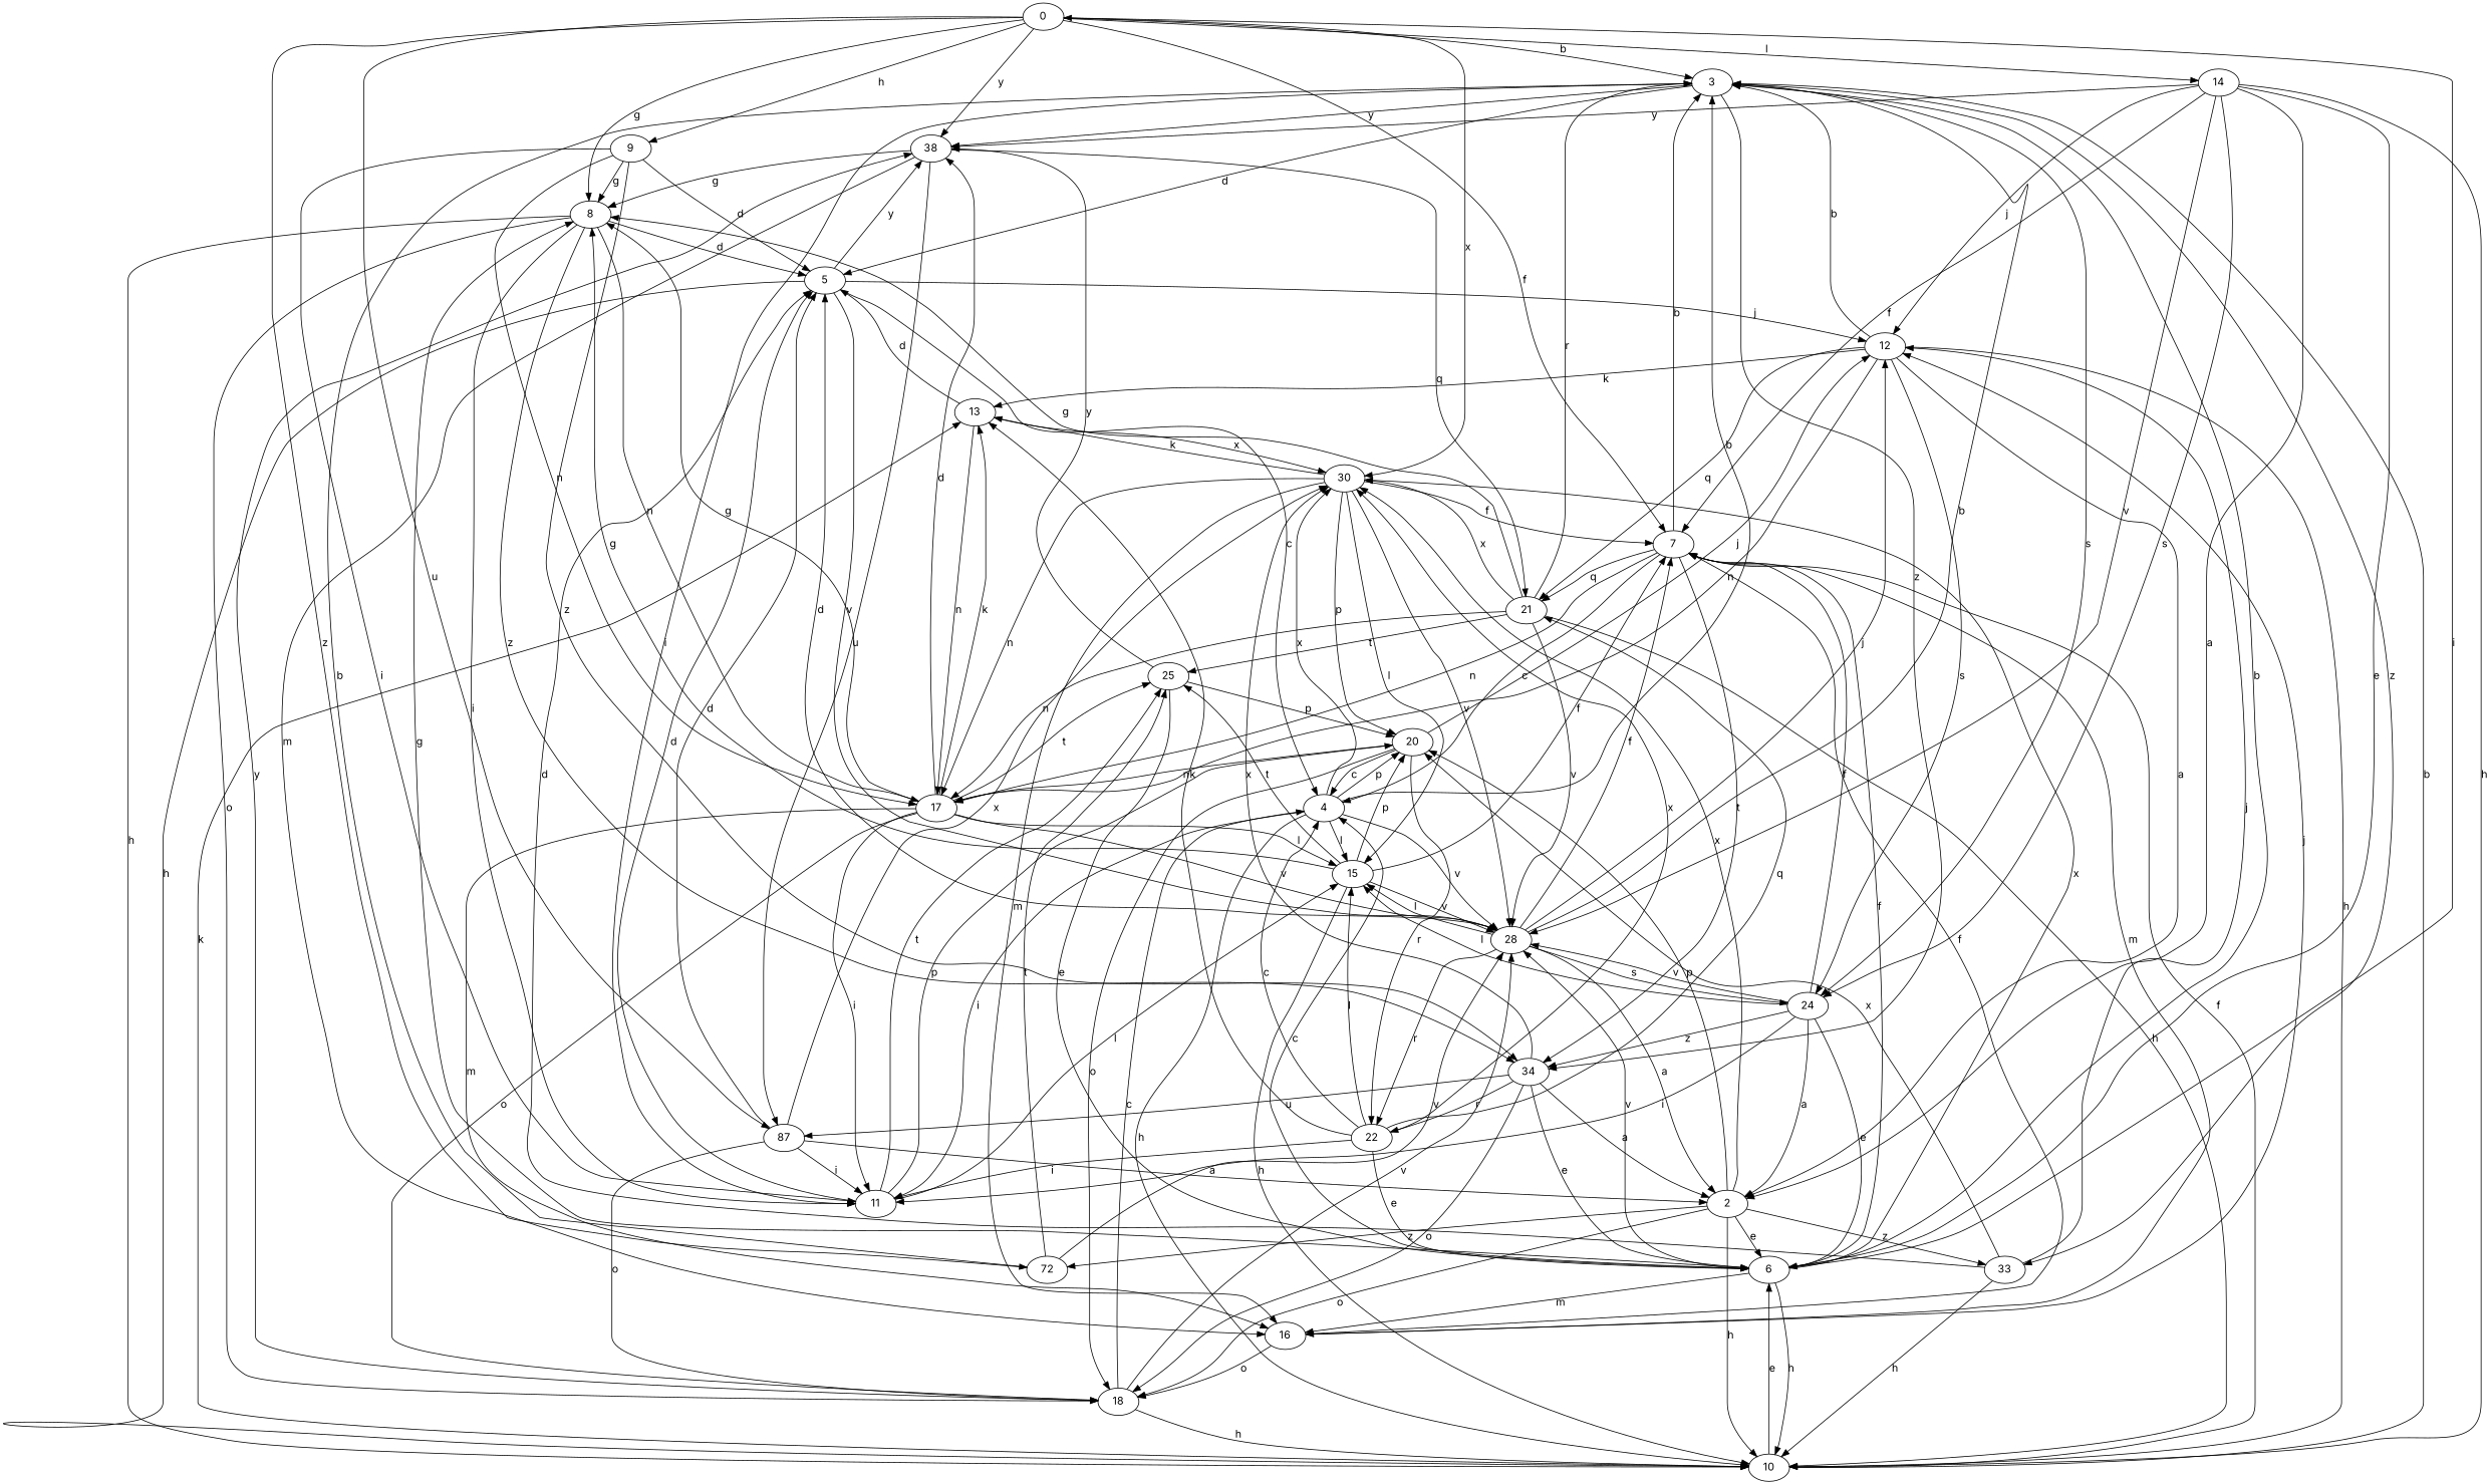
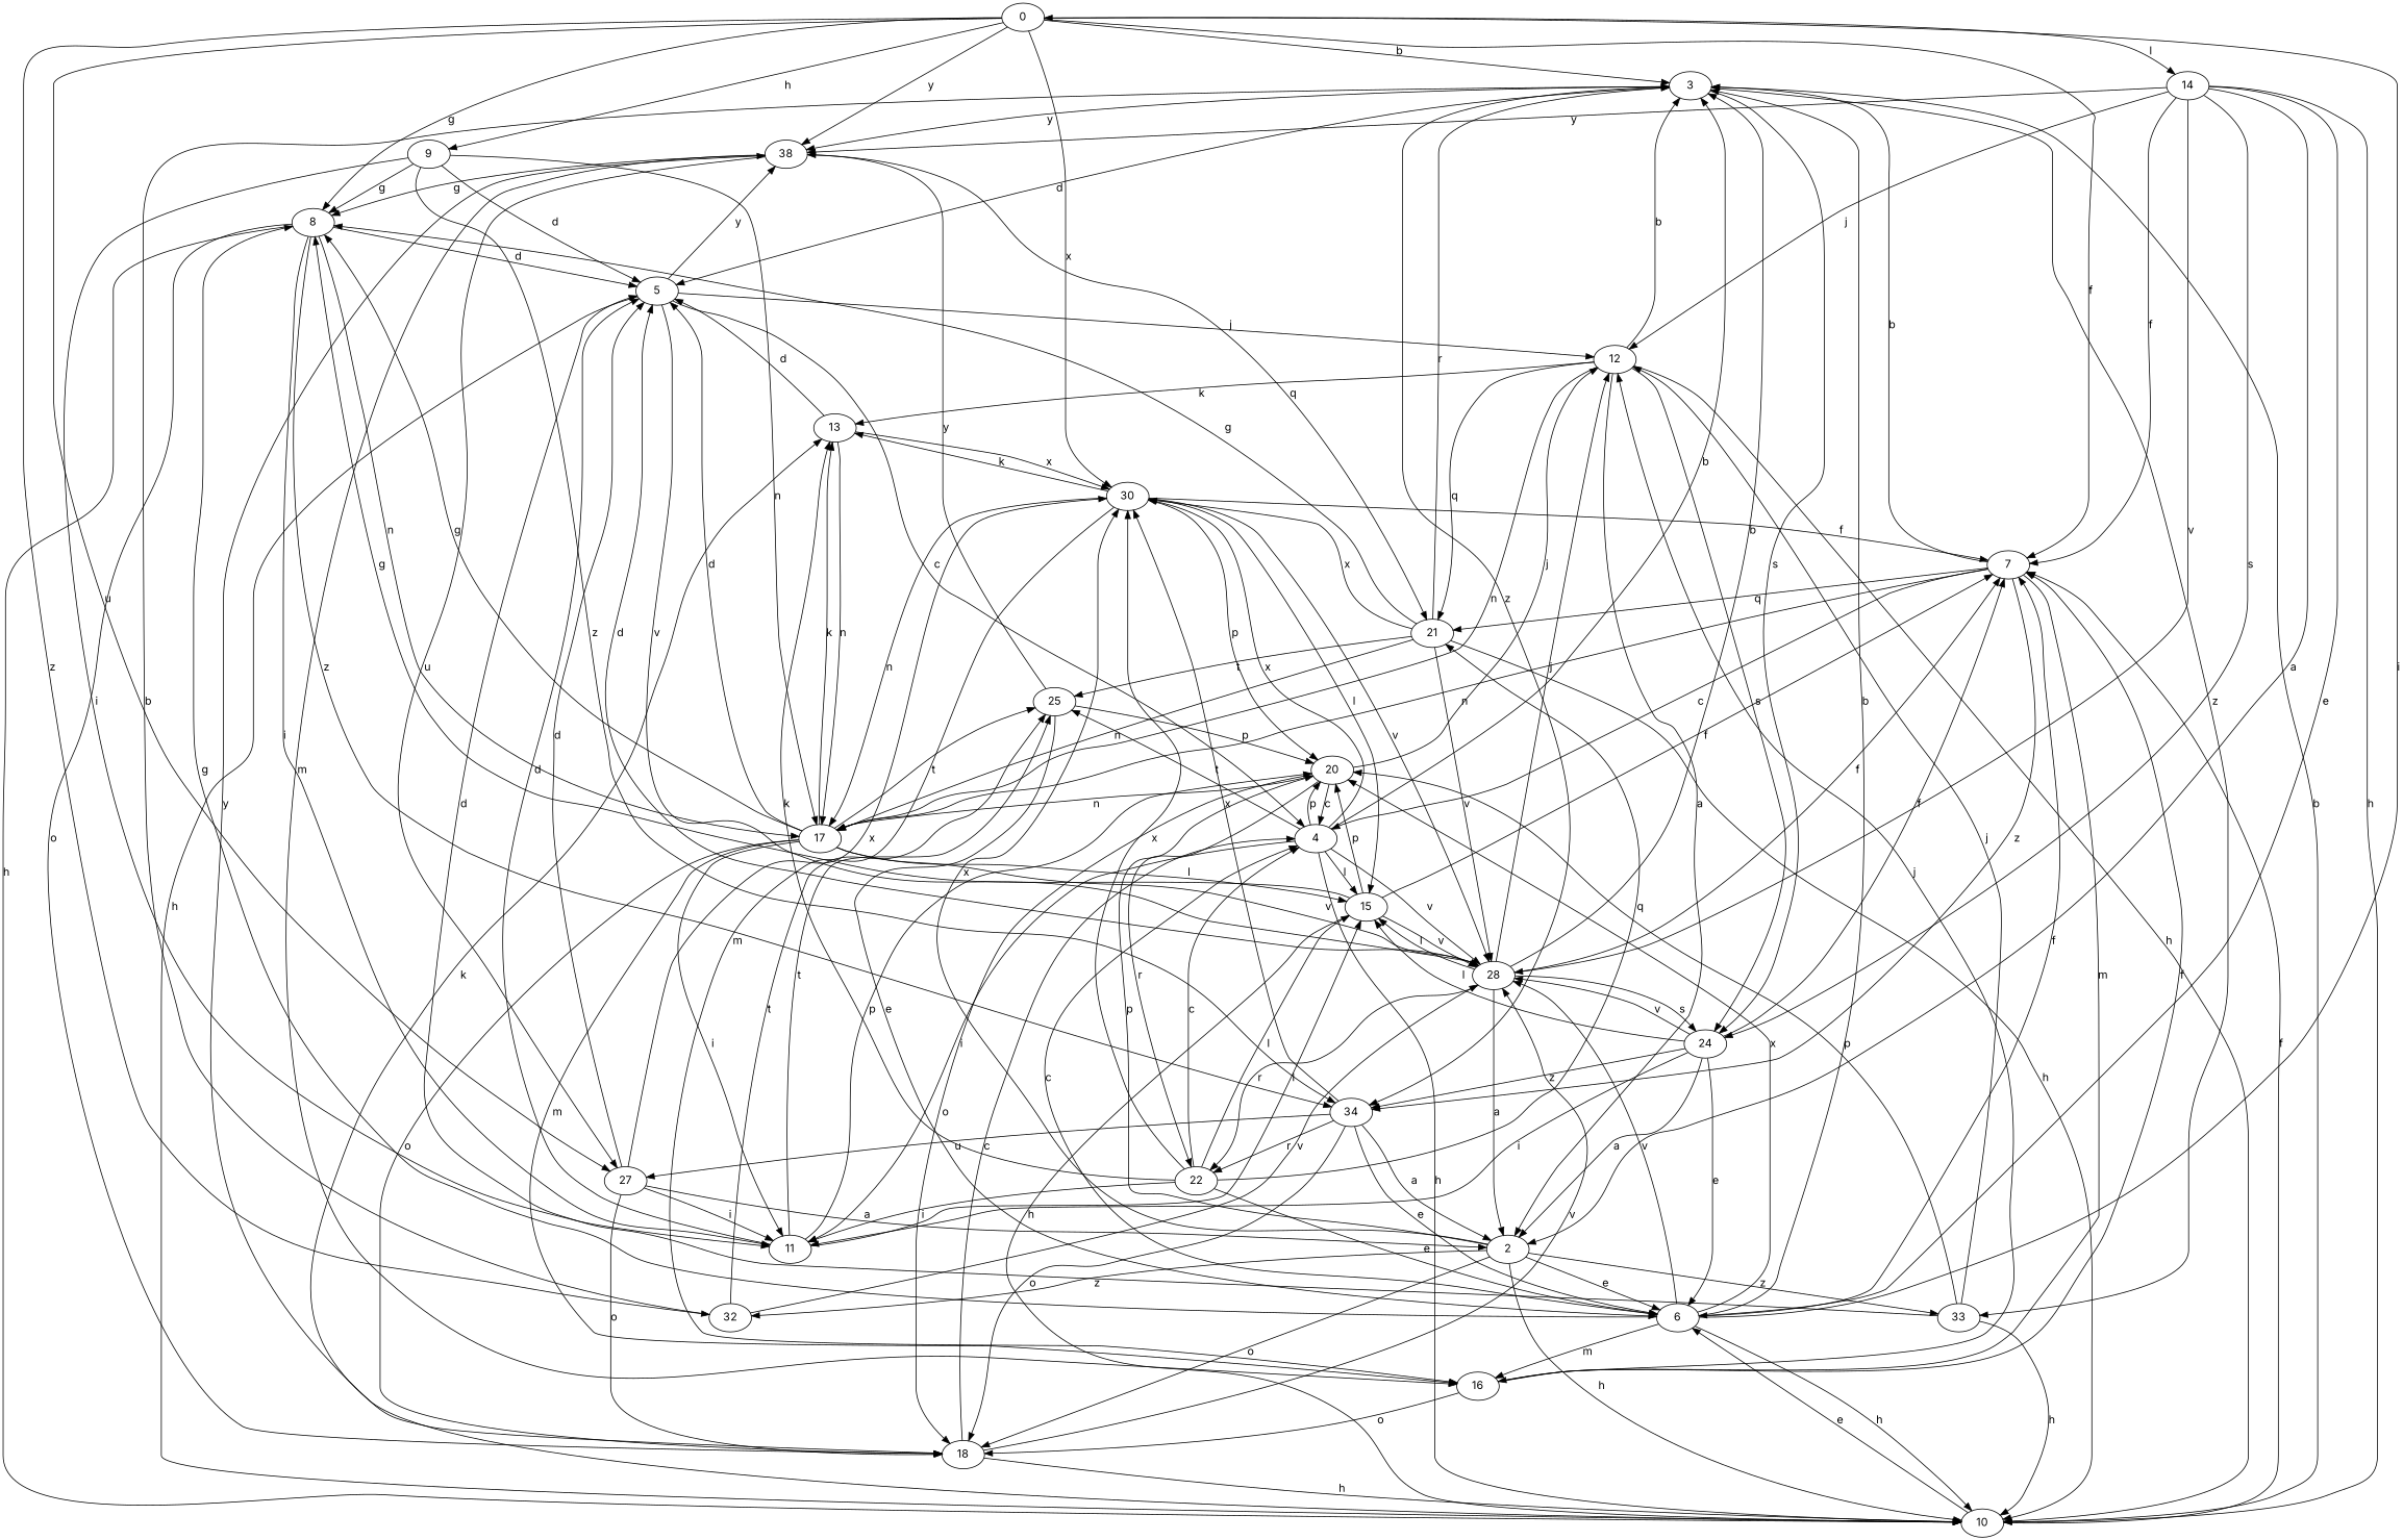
  strict digraph {
    fontname=Inter
    node [fontname=Inter]
    edge [fontname=Inter]
    0
    3
    7
    8
    9
    14
-   27 [label=87]
+   27
    30
    n9 [label=38]
-   32 [label=72]
+   32
    33
    5
    11
    24
    34
    4
    16
    17
    21
    10
    18
    2
    6
    28
    12
    20
    15
    13
    25
    22
    0 -> 3 [label=b]
    0 -> 7 [label=f]
    0 -> 8 [label=g]
    0 -> 9 [label=h]
    0 -> 14 [label=l]
    0 -> 27 [label=u]
    0 -> 30 [label=x]
    0 -> n9 [label=y]
    0 -> 32 [label=z]
    3 -> n9 [label=y]
    3 -> 33 [label=z]
    3 -> 5 [label=d]
-   3 -> 11 [label=i]
    3 -> 24 [label=s]
    3 -> 34 [label=z]
    7 -> 3 [label=b]
-   7 -> 34 [label=t]
+   7 -> 34 [label=z]
    7 -> 4 [label=c]
    7 -> 16 [label=m]
    7 -> 17 [label=n]
    7 -> 21 [label=q]
    8 -> 5 [label=d]
    8 -> 11 [label=i]
    8 -> 34 [label=z]
    8 -> 17 [label=n]
    8 -> 10 [label=h]
    8 -> 18 [label=o]
    9 -> 8 [label=g]
    9 -> 5 [label=d]
    9 -> 11 [label=i]
    9 -> 34 [label=z]
    9 -> 17 [label=n]
    14 -> 7 [label=f]
    14 -> n9 [label=y]
    14 -> 24 [label=s]
    14 -> 10 [label=h]
    14 -> 2 [label=a]
    14 -> 6 [label=e]
    14 -> 28 [label=v]
    14 -> 12 [label=j]
    27 -> 30 [label=x]
    27 -> 5 [label=d]
    27 -> 11 [label=i]
    27 -> 18 [label=o]
    27 -> 2 [label=a]
    30 -> 7 [label=f]
    30 -> 16 [label=m]
    30 -> 17 [label=n]
    30 -> 28 [label=v]
    30 -> 20 [label=p]
    30 -> 15 [label=l]
    30 -> 13 [label=k]
    n9 -> 8 [label=g]
    n9 -> 27 [label=u]
    n9 -> 16 [label=m]
    n9 -> 21 [label=q]
    32 -> 3 [label=b]
    32 -> 28 [label=v]
    32 -> 25 [label=t]
    33 -> 5 [label=d]
    33 -> 10 [label=h]
    33 -> 12 [label=j]
-   33 -> 20 [label=x]
+   33 -> 20 [label=p]
    5 -> n9 [label=y]
    5 -> 4 [label=c]
    5 -> 10 [label=h]
    5 -> 28 [label=v]
    5 -> 12 [label=j]
    11 -> 5 [label=d]
    11 -> 20 [label=p]
    11 -> 15 [label=l]
    11 -> 25 [label=t]
    24 -> 7 [label=f]
    24 -> 11 [label=i]
    24 -> 34 [label=z]
    24 -> 2 [label=a]
    24 -> 6 [label=e]
    24 -> 28 [label=v]
    24 -> 15 [label=l]
    34 -> 27 [label=u]
    34 -> 30 [label=x]
    34 -> 18 [label=o]
    34 -> 2 [label=a]
    34 -> 6 [label=e]
    34 -> 22 [label=r]
    4 -> 3 [label=b]
    4 -> 30 [label=x]
    4 -> 11 [label=i]
    4 -> 10 [label=h]
    4 -> 28 [label=v]
    4 -> 20 [label=p]
    4 -> 15 [label=l]
-   15 -> 25 [label=t]
+   4 -> 25 [label=t]
    16 -> 7 [label=f]
    16 -> 18 [label=o]
    16 -> 12 [label=j]
    17 -> 8 [label=g]
-   17 -> n9 [label=d]
+   17 -> 5 [label=d]
    17 -> 11 [label=i]
    17 -> 16 [label=m]
    17 -> 18 [label=o]
    17 -> 28 [label=v]
    17 -> 15 [label=l]
    17 -> 13 [label=k]
    17 -> 25 [label=t]
    21 -> 3 [label=r]
    21 -> 8 [label=g]
    21 -> 30 [label=x]
    21 -> 17 [label=n]
    21 -> 10 [label=h]
    21 -> 28 [label=v]
    21 -> 25 [label=t]
    10 -> 3 [label=b]
    10 -> 7 [label=f]
    10 -> 6 [label=e]
    10 -> 13 [label=k]
    18 -> n9 [label=y]
    18 -> 4 [label=c]
    18 -> 10 [label=h]
    18 -> 28 [label=v]
    2 -> 30 [label=x]
    2 -> 32 [label=z]
    2 -> 33 [label=z]
    2 -> 10 [label=h]
    2 -> 18 [label=o]
    2 -> 6 [label=e]
    2 -> 20 [label=p]
    6 -> 0 [label=i]
    6 -> 3 [label=b]
    6 -> 7 [label=f]
    6 -> 8 [label=g]
-   6 -> 30 [label=x]
+   6 -> 20 [label=x]
    6 -> 4 [label=c]
    6 -> 16 [label=m]
    6 -> 10 [label=h]
    6 -> 28 [label=v]
    28 -> 3 [label=b]
    28 -> 7 [label=f]
    28 -> 5 [label=d]
    28 -> 24 [label=s]
    28 -> 2 [label=a]
    28 -> 12 [label=j]
    28 -> 15 [label=l]
    28 -> 22 [label=r]
    12 -> 3 [label=b]
    12 -> 24 [label=s]
    12 -> 17 [label=n]
    12 -> 21 [label=q]
    12 -> 10 [label=h]
    12 -> 2 [label=a]
    12 -> 13 [label=k]
    20 -> 4 [label=c]
    20 -> 17 [label=n]
    20 -> 18 [label=o]
    20 -> 12 [label=j]
    20 -> 22 [label=r]
    15 -> 7 [label=f]
    15 -> 8 [label=g]
    15 -> 10 [label=h]
    15 -> 28 [label=v]
    15 -> 20 [label=p]
    13 -> 30 [label=x]
    13 -> 5 [label=d]
    13 -> 17 [label=n]
    25 -> n9 [label=y]
    25 -> 6 [label=e]
    25 -> 20 [label=p]
    22 -> 30 [label=x]
    22 -> 11 [label=i]
    22 -> 4 [label=c]
    22 -> 21 [label=q]
    22 -> 6 [label=e]
    22 -> 15 [label=l]
    22 -> 13 [label=k]
  }
